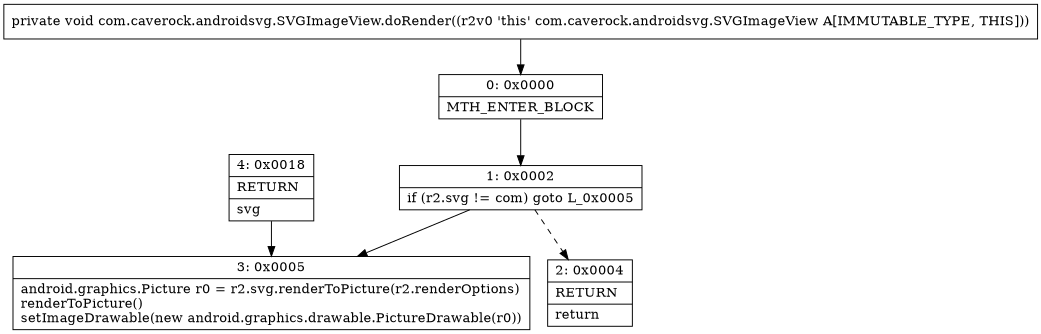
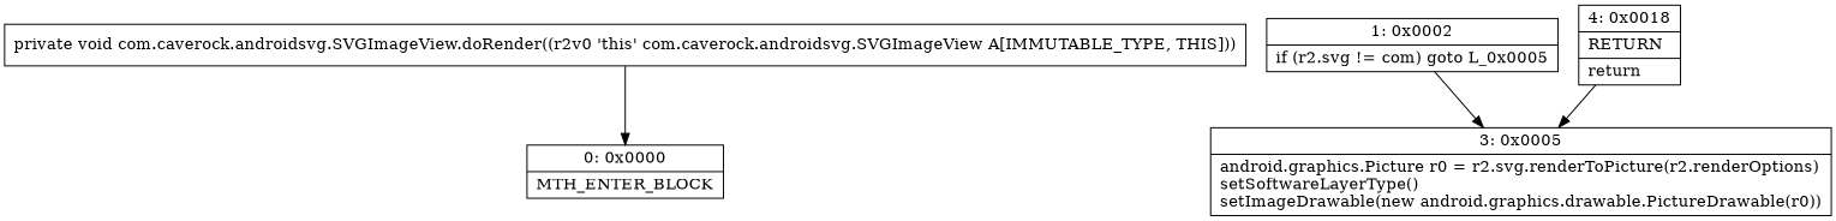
  digraph {
    node [shape=record]
    n1 [label="{0\:\ 0x0000|MTH_ENTER_BLOCK\l}"]
    n2 [label="{1\:\ 0x0002|if (r2.svg != com) goto L_0x0005\l}"]
-   n3 [label="{2\:\ 0x0004|RETURN\l|return\l}"]
-   n4 [label="{3\:\ 0x0005|android.graphics.Picture r0 = r2.svg.renderToPicture(r2.renderOptions)\lrenderToPicture()\lsetImageDrawable(new android.graphics.drawable.PictureDrawable(r0))\l}"]
-   n5 [label="{4\:\ 0x0018|RETURN\l|svg\l}"]
+   n4 [label="{3\:\ 0x0005|android.graphics.Picture r0 = r2.svg.renderToPicture(r2.renderOptions)\lsetSoftwareLayerType()\lsetImageDrawable(new android.graphics.drawable.PictureDrawable(r0))\l}"]
+   n5 [label="{4\:\ 0x0018|RETURN\l|return\l}"]
    n6 [label="{private void com.caverock.androidsvg.SVGImageView.doRender((r2v0 'this' com.caverock.androidsvg.SVGImageView A[IMMUTABLE_TYPE, THIS])) }"]
-   n1 -> n2
-   n2 -> n3 [style=dashed]
    n2 -> n4
    n5 -> n4
    n6 -> n1
  }
